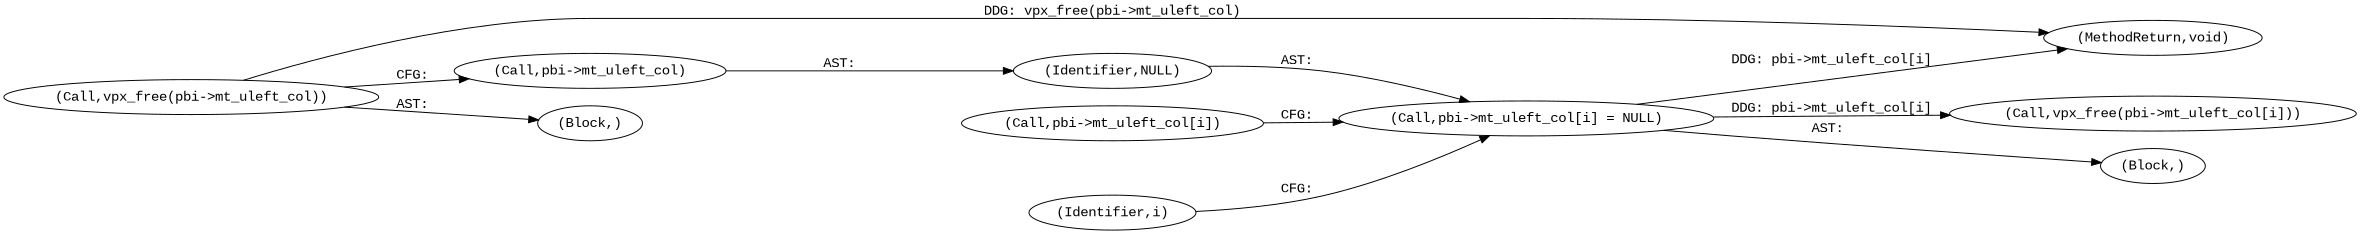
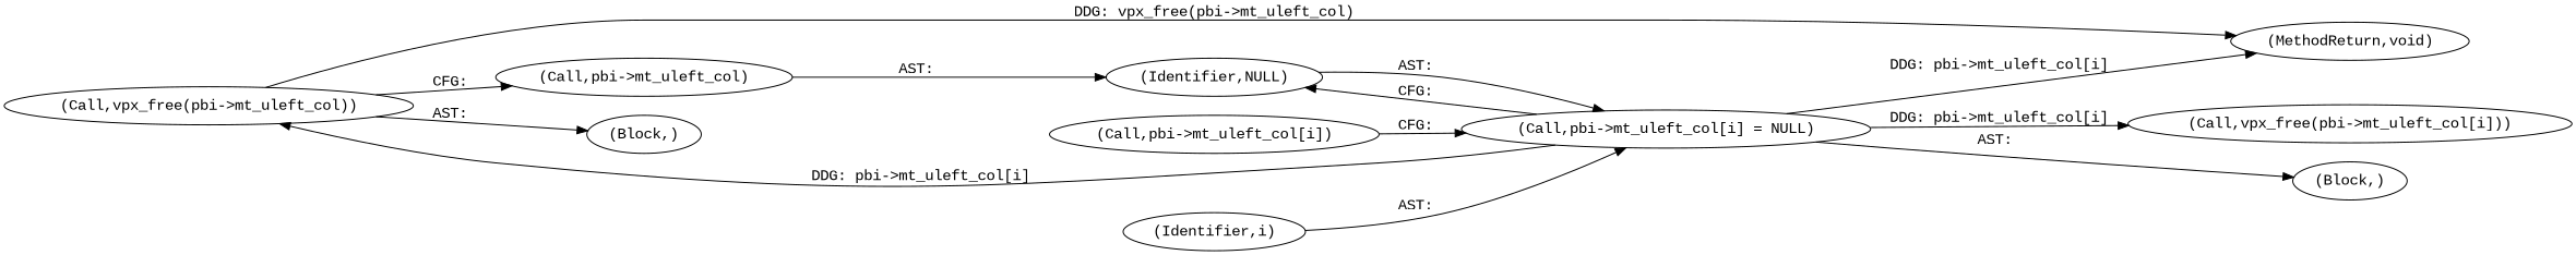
  digraph {
    fontname="Liberation Mono"
    rankdir=LR
    node [fontname="Liberation Mono"]
    edge [fontname="Liberation Mono"]
    n1 [label="(Call,vpx_free(pbi->mt_uleft_col))"]
    n2 [label="(Call,pbi->mt_uleft_col)"]
    n3 [label="(MethodReturn,void)"]
    n4 [label="(Block,)"]
    n5 [label="(Identifier,NULL)"]
    n6 [label="(Call,pbi->mt_uleft_col[i] = NULL)"]
    n7 [label="(Call,vpx_free(pbi->mt_uleft_col[i]))"]
    n8 [label="(Block,)"]
    n9 [label="(Identifier,i)"]
    n10 [label="(Call,pbi->mt_uleft_col[i])"]
    n1 -> n2 [label="CFG: "]
    n1 -> n3 [label="DDG: vpx_free(pbi->mt_uleft_col)"]
    n1 -> n4 [label="AST: "]
    n2 -> n5 [label="AST: "]
    n5 -> n6 [label="AST: "]
+   n6 -> n1 [label="DDG: pbi->mt_uleft_col[i]"]
    n6 -> n3 [label="DDG: pbi->mt_uleft_col[i]"]
+   n6 -> n5 [label="CFG: "]
    n6 -> n7 [label="DDG: pbi->mt_uleft_col[i]"]
    n6 -> n8 [label="AST: "]
-   n9 -> n6 [label="CFG: "]
+   n9 -> n6 [label="AST: "]
    n10 -> n6 [label="CFG: "]
  }
